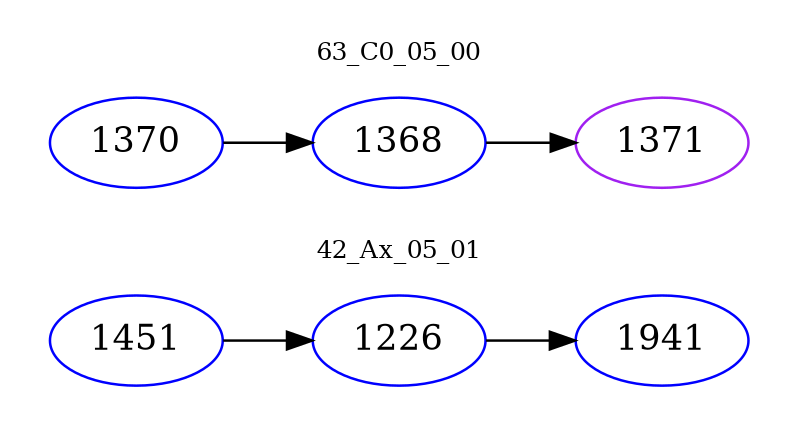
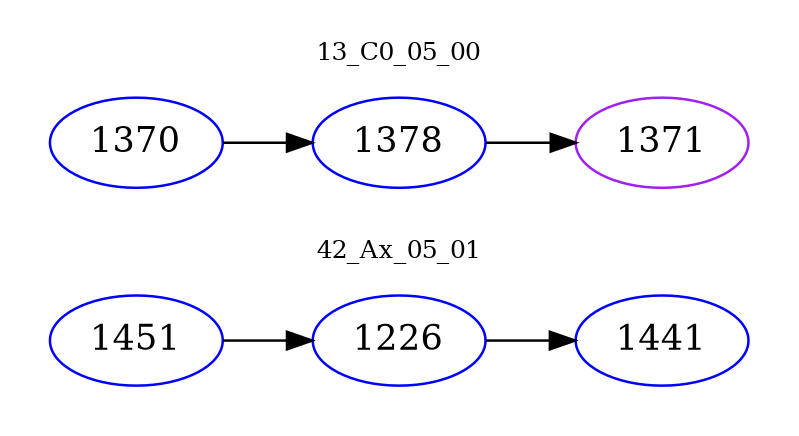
  digraph {
    rankdir=LR
    node [color=blue]
    edge [color=black]
    n1 [label=1451]
    n2 [label=1226]
-   n3 [label=1941]
+   n3 [label=1441]
    n4 [label=1370]
-   n5 [label=1368]
+   n5 [label=1378]
    n6 [color=purple label=1371]
    subgraph cluster_1 {
      color=white
      fontsize=10
      label="42_Ax_05_01"
      n1
      n2
      n3
    }
    subgraph cluster_2 {
      color=white
      fontsize=10
-     label="63_C0_05_00"
+     label="13_C0_05_00"
      n4
      n5
      n6
    }
    n1 -> n2
    n2 -> n3
    n4 -> n5
    n5 -> n6
  }
